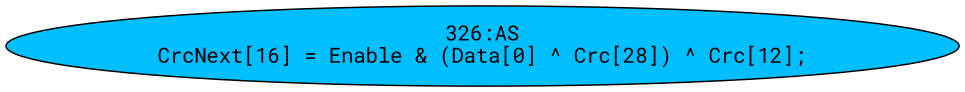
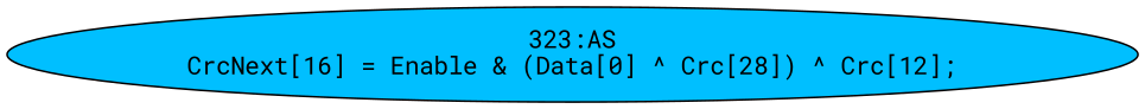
  strict digraph {
    rankdir=LR
    fontname="Roboto Mono"
-   n1 [ast="<pyverilog.vparser.ast.Assign object at 0x7fb43032ca50>" def_var="['CrcNext']" fillcolor=deepskyblue label="326:AS\nCrcNext[16] = Enable & (Data[0] ^ Crc[28]) ^ Crc[12];" statements="[]" style=filled typ=Assign use_var="['Enable', 'Data', 'Crc', 'Crc']" fontname="Roboto Mono"]
+   n1 [ast="<pyverilog.vparser.ast.Assign object at 0x7fb43032ca50>" def_var="['CrcNext']" fillcolor=deepskyblue label="323:AS\nCrcNext[16] = Enable & (Data[0] ^ Crc[28]) ^ Crc[12];" statements="[]" style=filled typ=Assign use_var="['Enable', 'Data', 'Crc', 'Crc']" fontname="Roboto Mono"]
  }
